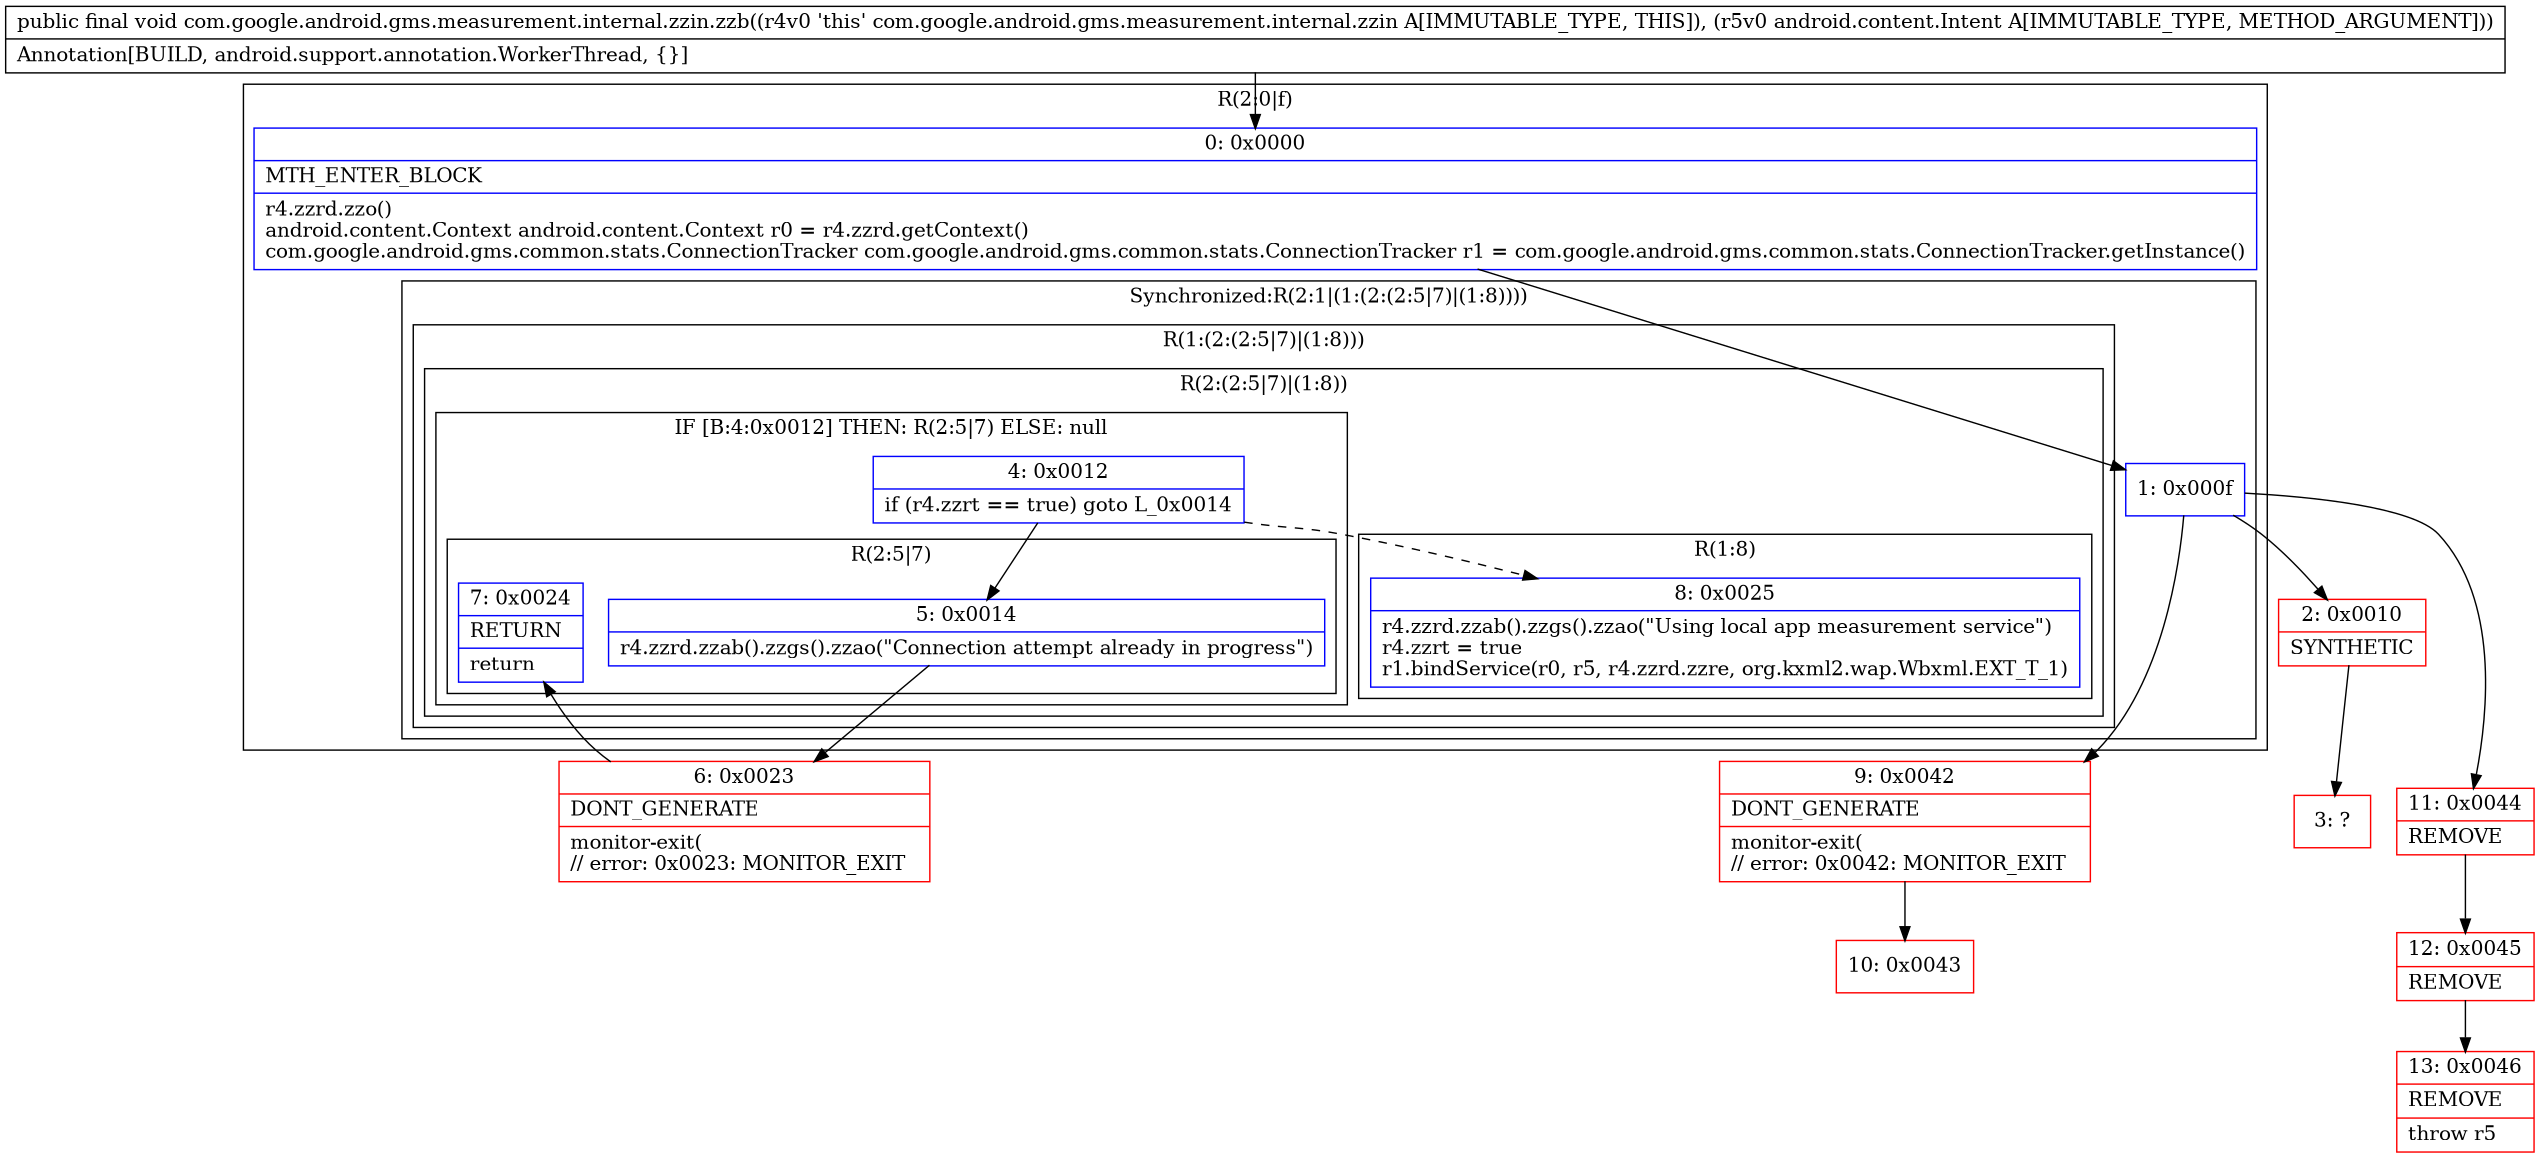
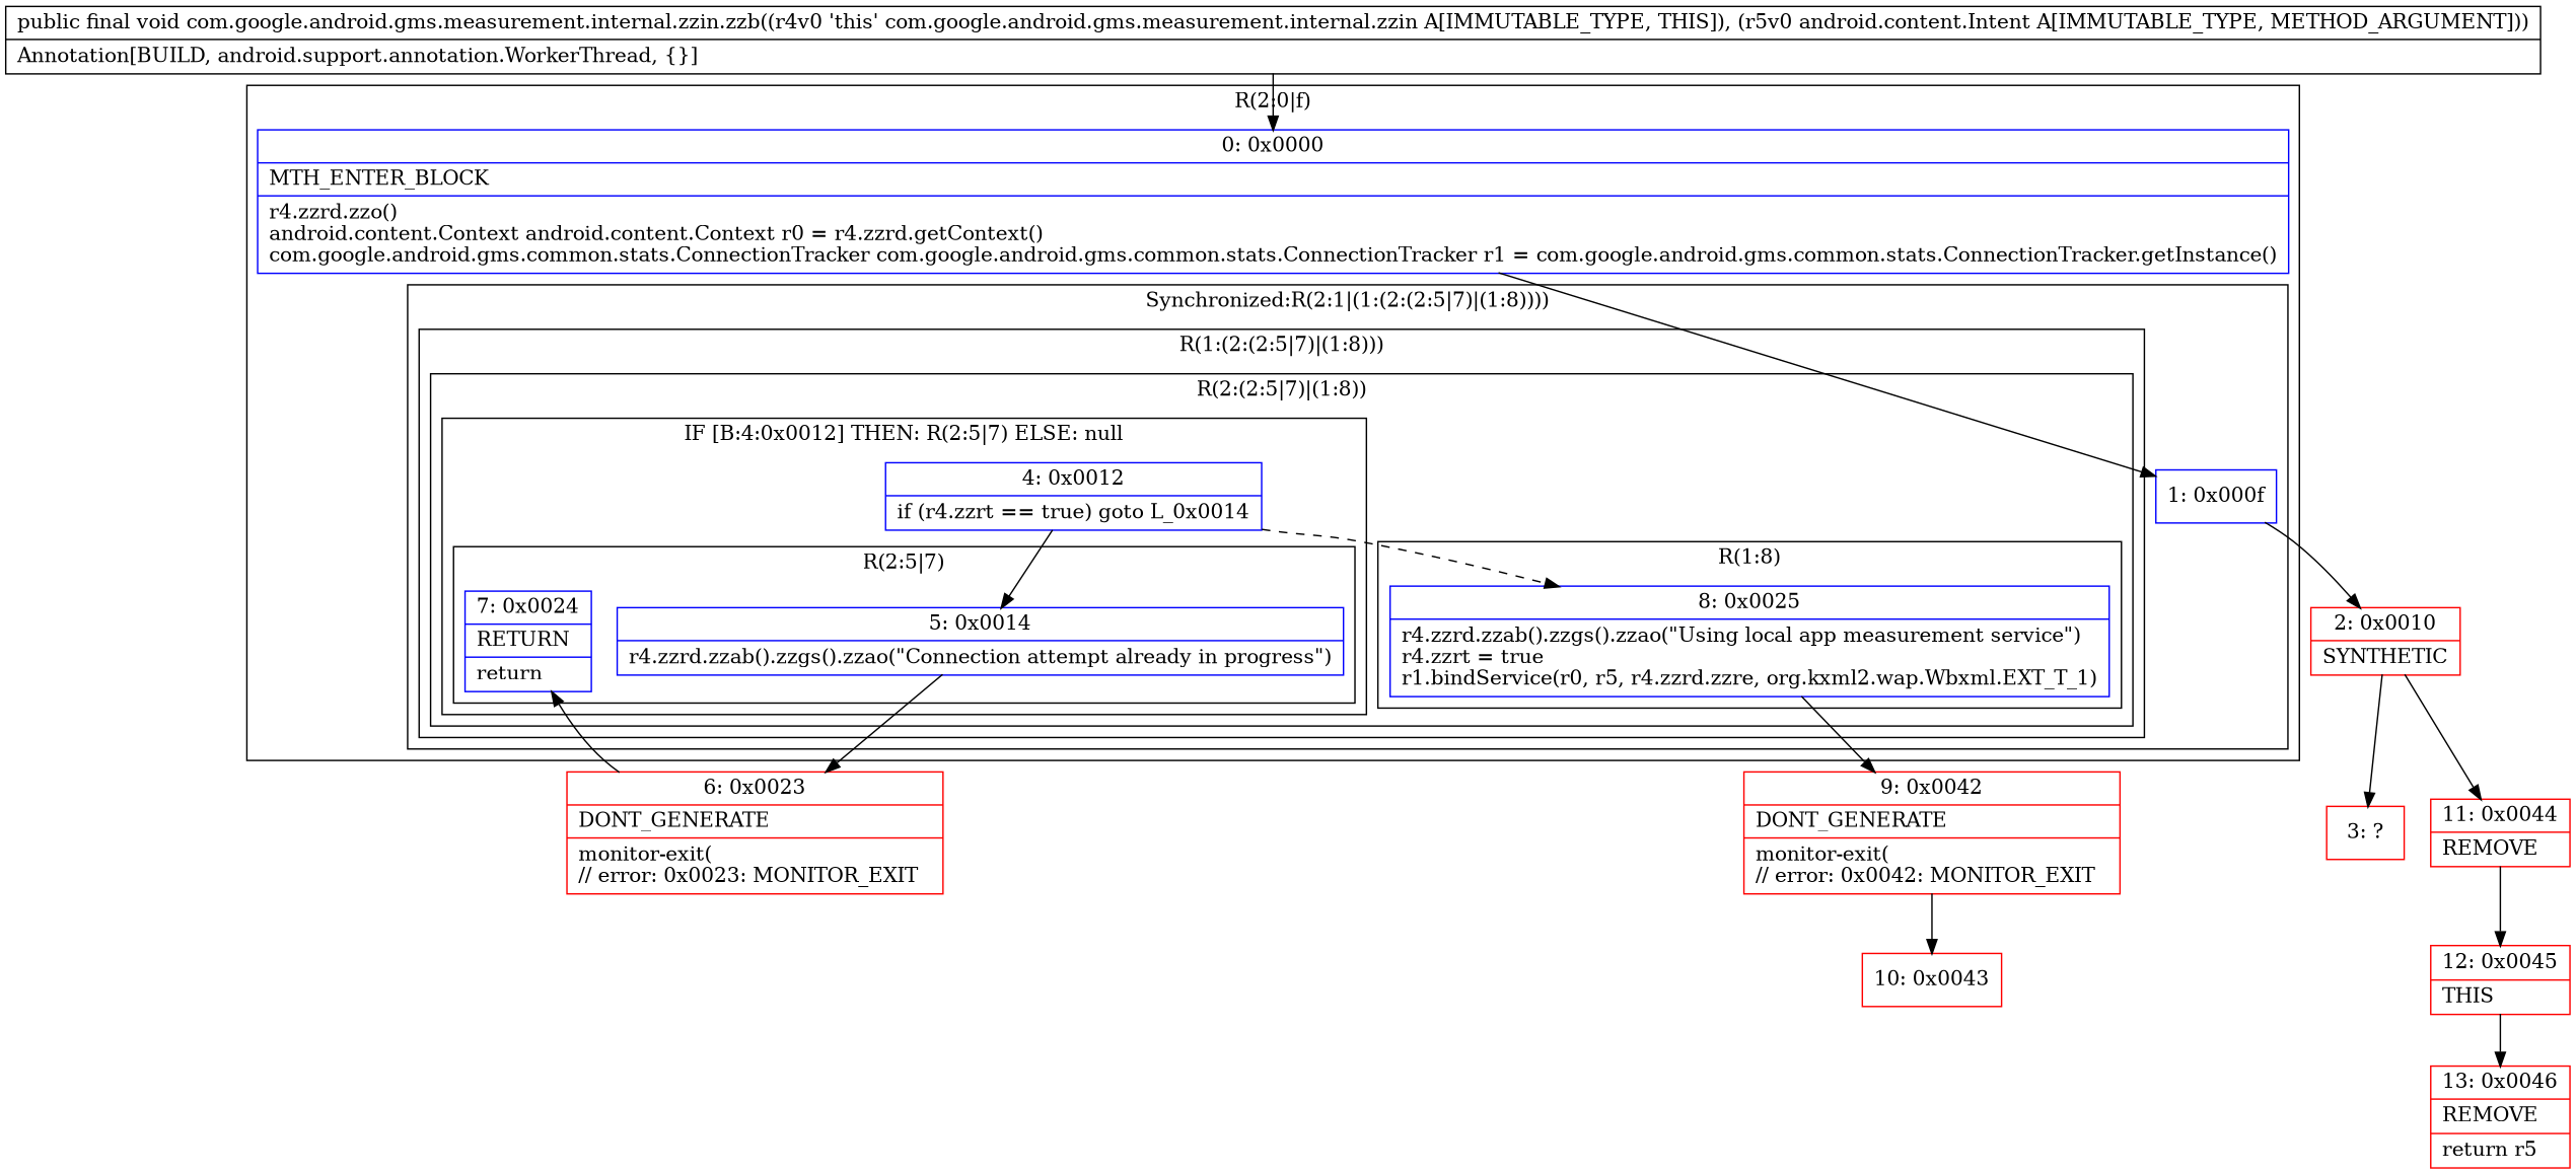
  digraph {
    node [color=red shape=record]
    n1 [color=blue label="{5\:\ 0x0014|r4.zzrd.zzab().zzgs().zzao(\"Connection attempt already in progress\")\l}"]
    n2 [color=blue label="{7\:\ 0x0024|RETURN\l|return\l}"]
    n3 [color=blue label="{4\:\ 0x0012|if (r4.zzrt == true) goto L_0x0014\l}"]
    n4 [color=blue label="{8\:\ 0x0025|r4.zzrd.zzab().zzgs().zzao(\"Using local app measurement service\")\lr4.zzrt = true\lr1.bindService(r0, r5, r4.zzrd.zzre, org.kxml2.wap.Wbxml.EXT_T_1)\l}"]
    n5 [color=blue label="{1\:\ 0x000f}"]
    n6 [color=blue label="{0\:\ 0x0000|MTH_ENTER_BLOCK\l|r4.zzrd.zzo()\landroid.content.Context android.content.Context r0 = r4.zzrd.getContext()\lcom.google.android.gms.common.stats.ConnectionTracker com.google.android.gms.common.stats.ConnectionTracker r1 = com.google.android.gms.common.stats.ConnectionTracker.getInstance()\l}"]
    n7 [label="{6\:\ 0x0023|DONT_GENERATE\l|monitor\-exit(\l\/\/ error: 0x0023: MONITOR_EXIT  \l}"]
    n8 [label="{9\:\ 0x0042|DONT_GENERATE\l|monitor\-exit(\l\/\/ error: 0x0042: MONITOR_EXIT  \l}"]
    n9 [label="{2\:\ 0x0010|SYNTHETIC\l}"]
    n10 [label="{3\:\ ?}"]
    n11 [label="{11\:\ 0x0044|REMOVE\l}"]
    n12 [label="{10\:\ 0x0043}"]
-   n13 [label="{12\:\ 0x0045|REMOVE\l}"]
-   n14 [label="{13\:\ 0x0046|REMOVE\l|throw r5\l}"]
+   n13 [label="{12\:\ 0x0045|THIS\l}"]
+   n14 [label="{13\:\ 0x0046|REMOVE\l|return r5\l}"]
    n15 [label="{public final void com.google.android.gms.measurement.internal.zzin.zzb((r4v0 'this' com.google.android.gms.measurement.internal.zzin A[IMMUTABLE_TYPE, THIS]), (r5v0 android.content.Intent A[IMMUTABLE_TYPE, METHOD_ARGUMENT]))  | Annotation[BUILD, android.support.annotation.WorkerThread, \{\}]\l}" color=""]
    subgraph cluster_1 {
      label="R(2:0|f)"
      n6
      subgraph cluster_2 {
        label="Synchronized:R(2:1|(1:(2:(2:5|7)|(1:8))))"
        n5
        subgraph cluster_3 {
          label="R(1:(2:(2:5|7)|(1:8)))"
          subgraph cluster_4 {
            label="R(2:(2:5|7)|(1:8))"
            subgraph cluster_5 {
              label="IF [B:4:0x0012] THEN: R(2:5|7) ELSE: null"
              n3
              subgraph cluster_6 {
                label="R(2:5|7)"
                n1
                n2
              }
            }
            subgraph cluster_7 {
              label="R(1:8)"
              n4
            }
          }
        }
      }
    }
    n1 -> n7
    n3 -> n1
    n3 -> n4 [style=dashed]
-   n5 -> n8
+   n4 -> n8
    n5 -> n9
    n6 -> n5
    n7 -> n2
    n8 -> n12
    n9 -> n10
-   n5 -> n11
+   n9 -> n11
    n11 -> n13
    n13 -> n14
    n15 -> n6
  }
